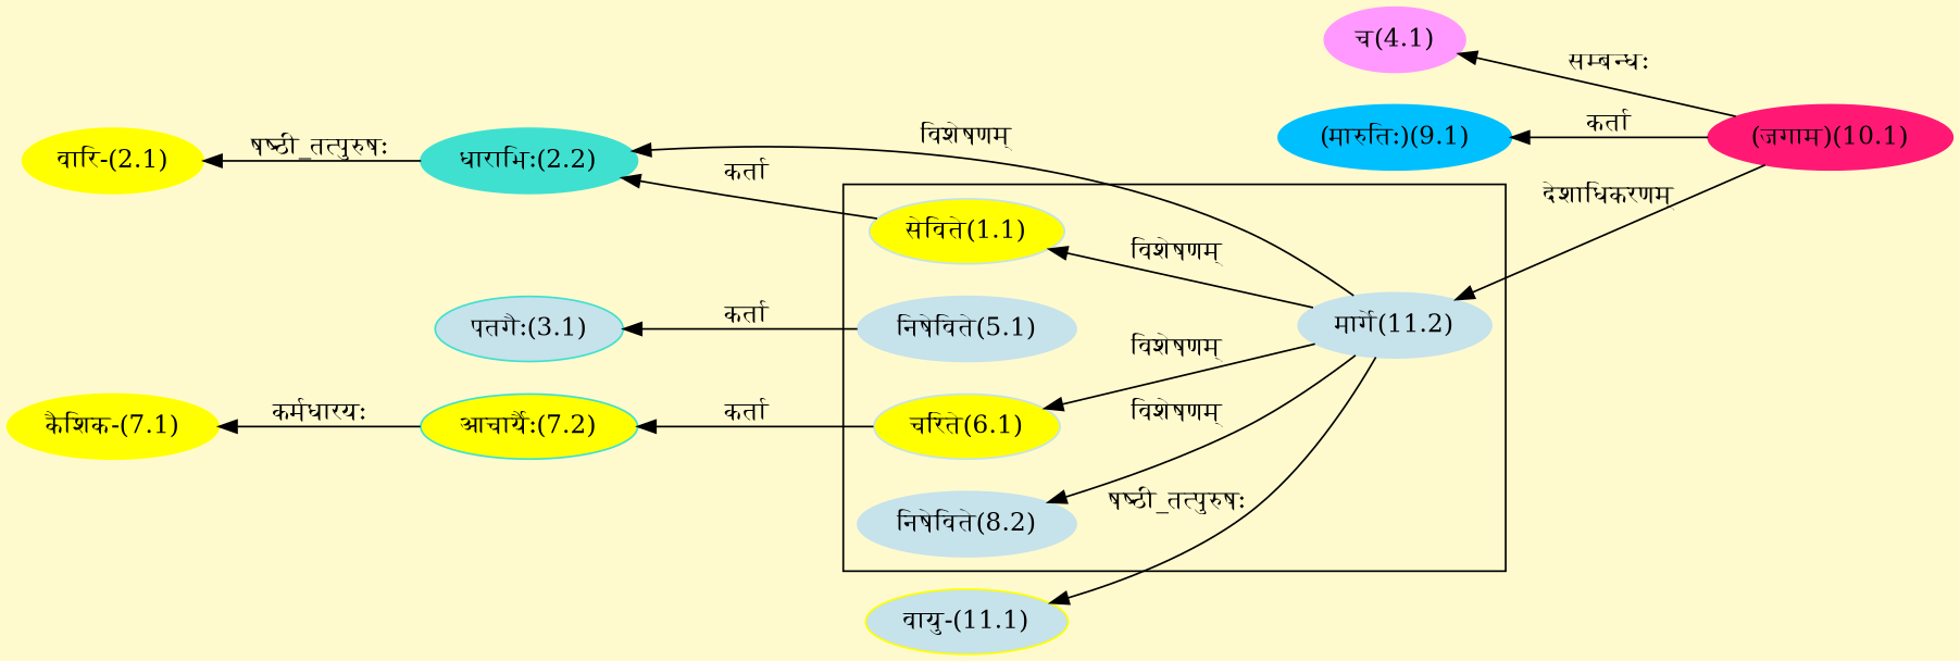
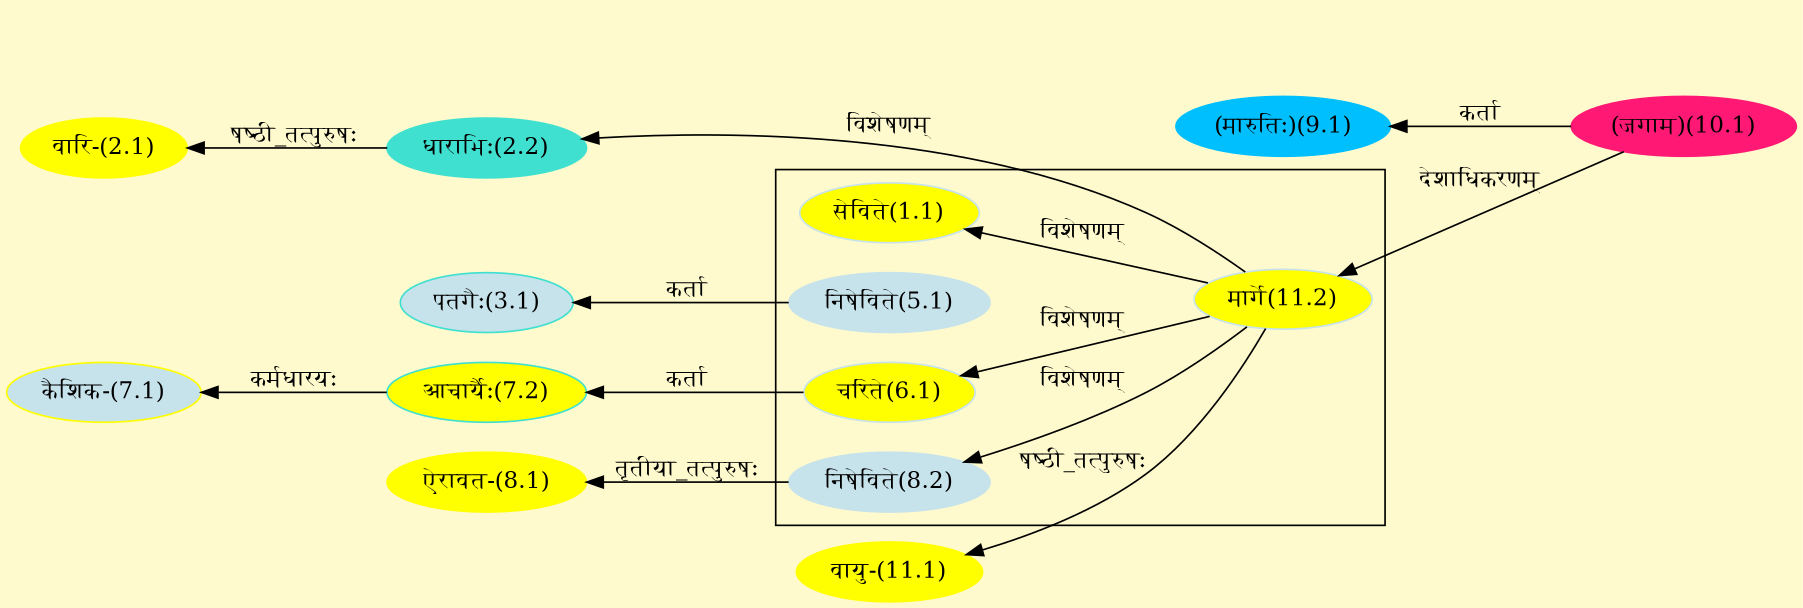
  digraph {
    bgcolor=lemonchiffon1
    compound=true
    rankdir=LR
    node [color="#C6E2EB" style=filled]
    edge [dir=back]
    n1 [fillcolor="#FFFF00" label="सेविते(1.1)"]
-   n2 [label="मार्गे(11.2)"]
+   n2 [label="मार्गे(11.2)" fillcolor="#FFFF00"]
    n3 [label="निषेविते(5.1)"]
    n4 [fillcolor="#FFFF00" label="चरिते(6.1)"]
    n5 [label="निषेविते(8.2)"]
    n6 [color="#FF1975" label="(जगाम)(10.1)"]
    n7 [color="#FFFF00" label="वारि-(2.1)"]
    n8 [color="#40E0D0" label="धाराभिः(2.2)"]
    n9 [color="#40E0D0" fillcolor="#C6E2EB" label="पतगैः(3.1)"]
-   n10 [color="#FF99FF" label="च(4.1)"]
-   n11 [color="#FFFF00" label="कैशिक-(7.1)"]
+   n11 [color="#FFFF00" label="कैशिक-(7.1)" fillcolor="#C6E2EB"]
    n12 [color="#40E0D0" fillcolor="#FFFF00" label="आचार्यैः(7.2)"]
+   n13 [color="#FFFF00" label="ऐरावत-(8.1)"]
    n14 [color="#00BFFF" label="(मारुतिः)(9.1)"]
-   n15 [color="#FFFF00" label="वायु-(11.1)" fillcolor="#C6E2EB"]
+   n15 [color="#FFFF00" label="वायु-(11.1)"]
    subgraph cluster_1 {
      n1
      n2
      n3
      n4
      n5
    }
    n1 -> n2 [label="विशेषणम्"]
    n2 -> n6 [label="देशाधिकरणम्"]
    n4 -> n2 [label="विशेषणम्"]
    n5 -> n2 [label="विशेषणम्"]
    n7 -> n8 [label="षष्ठी_तत्पुरुषः"]
-   n8 -> n1 [label="कर्ता"]
    n8 -> n2 [label="विशेषणम्"]
    n9 -> n3 [label="कर्ता"]
-   n10 -> n6 [label="सम्बन्धः"]
    n11 -> n12 [label="कर्मधारयः"]
    n12 -> n4 [label="कर्ता"]
+   n13 -> n5 [label="तृतीया_तत्पुरुषः"]
    n14 -> n6 [label="कर्ता"]
    n15 -> n2 [label="षष्ठी_तत्पुरुषः"]
  }
